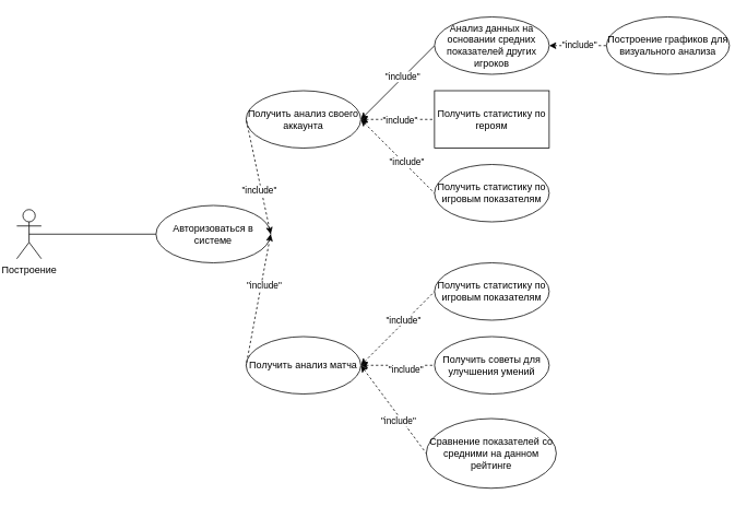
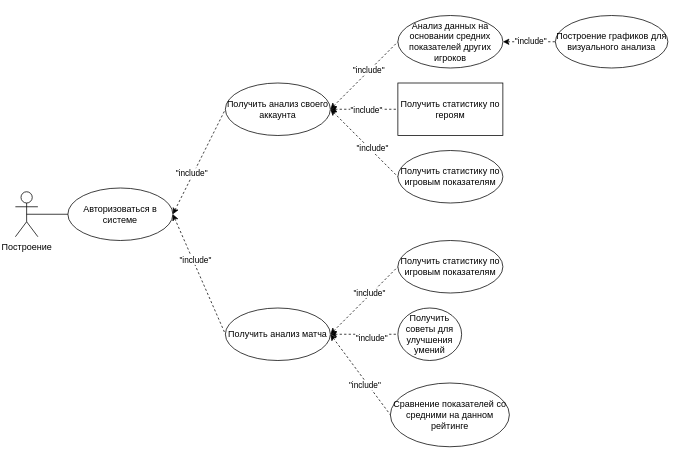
  <mxCell id="0" />
  <mxCell id="1" parent="0" />
  <mxCell id="2" value="Построение" style="shape=umlActor;verticalLabelPosition=bottom;verticalAlign=top;html=1;" parent="1" vertex="1"><mxGeometry y="255" width="30" height="60" as="geometry" x="20" /></mxCell>
- <mxCell id="3" value="Авторизоваться в системе" style="ellipse;whiteSpace=wrap;html=1;" parent="1" vertex="1"><mxGeometry x="190" y="250" width="140" height="70" as="geometry" /></mxCell>
+ <mxCell id="3" value="Авторизоваться в системе" style="ellipse;whiteSpace=wrap;html=1;" parent="1" vertex="1"><mxGeometry x="90" y="250" width="140" height="70" as="geometry" /></mxCell>
  <mxCell id="4" value="Получить анализ своего аккаунта" style="ellipse;whiteSpace=wrap;html=1;" parent="1" vertex="1"><mxGeometry x="300" y="110" width="140" height="70" as="geometry" /></mxCell>
  <mxCell id="5" value="" style="endArrow=none;dashed=1;endFill=0;endSize=12;html=1;rounded=0;exitX=1;exitY=0.5;exitDx=0;exitDy=0;entryX=0;entryY=0.5;entryDx=0;entryDy=0;startArrow=classic;startFill=1;" parent="1" source="4" target="7" edge="1"><mxGeometry width="160" relative="1" as="geometry"><mxPoint x="530" y="220" as="sourcePoint" /><mxPoint x="530" y="130" as="targetPoint" /></mxGeometry></mxCell>
  <mxCell id="6" value="&quot;include&quot;" style="edgeLabel;html=1;align=center;verticalAlign=middle;resizable=0;points=[];" parent="5" vertex="1" connectable="0"><mxGeometry x="0.067" relative="1" as="geometry"><mxPoint x="-1" as="offset" /></mxGeometry></mxCell>
  <mxCell id="7" value="Получить статистику по героям" style="whiteSpace=wrap;html=1;rounded=0;" parent="1" vertex="1"><mxGeometry x="530" y="110" width="140" height="70" as="geometry" /></mxCell>
  <mxCell id="8" value="" style="endArrow=none;dashed=1;endFill=0;endSize=12;html=1;rounded=0;exitX=1;exitY=0.5;exitDx=0;exitDy=0;entryX=0;entryY=0.5;entryDx=0;entryDy=0;startArrow=classic;startFill=1;" parent="1" source="4" target="10" edge="1"><mxGeometry width="160" relative="1" as="geometry"><mxPoint x="470" y="185" as="sourcePoint" /><mxPoint x="540" y="140" as="targetPoint" /></mxGeometry></mxCell>
  <mxCell id="9" value="&quot;include&quot;" style="edgeLabel;html=1;align=center;verticalAlign=middle;resizable=0;points=[];" parent="8" vertex="1" connectable="0"><mxGeometry x="0.2" y="3" relative="1" as="geometry"><mxPoint as="offset" /></mxGeometry></mxCell>
  <mxCell id="10" value="Получить статистику по игровым показателям" style="ellipse;whiteSpace=wrap;html=1;" parent="1" vertex="1"><mxGeometry x="530" y="200" width="140" height="70" as="geometry" /></mxCell>
- <mxCell id="11" value="" style="endArrow=none;dashed=0;endFill=0;endSize=12;html=1;rounded=0;exitX=1;exitY=0.5;exitDx=0;exitDy=0;entryX=0;entryY=0.5;entryDx=0;entryDy=0;startArrow=classic;startFill=1;" parent="1" source="4" target="13" edge="1"><mxGeometry width="160" relative="1" as="geometry"><mxPoint x="460" y="230" as="sourcePoint" /><mxPoint x="540" y="20" as="targetPoint" /></mxGeometry></mxCell>
+ <mxCell id="11" value="" style="endArrow=none;dashed=1;endFill=0;endSize=12;html=1;rounded=0;exitX=1;exitY=0.5;exitDx=0;exitDy=0;entryX=0;entryY=0.5;entryDx=0;entryDy=0;startArrow=classic;startFill=1;" parent="1" source="4" target="13" edge="1"><mxGeometry width="160" relative="1" as="geometry"><mxPoint x="460" y="230" as="sourcePoint" /><mxPoint x="540" y="20" as="targetPoint" /></mxGeometry></mxCell>
  <mxCell id="12" value="&quot;include&quot;" style="edgeLabel;html=1;align=center;verticalAlign=middle;resizable=0;points=[];" parent="11" vertex="1" connectable="0"><mxGeometry x="0.144" y="1" relative="1" as="geometry"><mxPoint as="offset" /></mxGeometry></mxCell>
  <mxCell id="13" value="Анализ данных на основании средних показателей других игроков" style="ellipse;whiteSpace=wrap;html=1;" parent="1" vertex="1"><mxGeometry x="530" y="20" width="140" height="70" as="geometry" /></mxCell>
  <mxCell id="14" value="" style="endArrow=none;dashed=1;endFill=0;endSize=12;html=1;rounded=0;exitX=1;exitY=0.5;exitDx=0;exitDy=0;entryX=0;entryY=0.5;entryDx=0;entryDy=0;startArrow=classic;startFill=1;" parent="1" source="13" target="16" edge="1"><mxGeometry width="160" relative="1" as="geometry"><mxPoint x="670" y="50" as="sourcePoint" /><mxPoint x="730" y="55" as="targetPoint" /></mxGeometry></mxCell>
  <mxCell id="15" value="&quot;include&quot;" style="edgeLabel;html=1;align=center;verticalAlign=middle;resizable=0;points=[];" parent="14" vertex="1" connectable="0"><mxGeometry x="0.033" y="1" relative="1" as="geometry"><mxPoint as="offset" /></mxGeometry></mxCell>
  <mxCell id="16" value="Построение графиков для визуального анализа" style="ellipse;whiteSpace=wrap;html=1;" parent="1" vertex="1"><mxGeometry x="740" y="20" width="150" height="70" as="geometry" /></mxCell>
  <mxCell id="17" value="" style="endArrow=none;endFill=0;endSize=24;html=1;rounded=0;entryX=0;entryY=0.5;entryDx=0;entryDy=0;exitX=0.5;exitY=0.5;exitDx=0;exitDy=0;exitPerimeter=0;" parent="1" source="2" target="3" edge="1"><mxGeometry width="160" relative="1" as="geometry"><mxPoint x="60" y="285" as="sourcePoint" /><mxPoint x="80" y="395" as="targetPoint" /></mxGeometry></mxCell>
  <mxCell id="18" value="" style="endArrow=none;dashed=1;endFill=0;endSize=12;html=1;rounded=0;exitX=1;exitY=0.5;exitDx=0;exitDy=0;entryX=0;entryY=0.5;entryDx=0;entryDy=0;startArrow=classic;startFill=1;" parent="1" source="3" target="4" edge="1"><mxGeometry width="160" relative="1" as="geometry"><mxPoint x="480" y="225" as="sourcePoint" /><mxPoint x="550" y="65" as="targetPoint" /></mxGeometry></mxCell>
  <mxCell id="19" value="&quot;include&quot;" style="edgeLabel;html=1;align=center;verticalAlign=middle;resizable=0;points=[];" parent="18" vertex="1" connectable="0"><mxGeometry x="-0.229" y="3" relative="1" as="geometry"><mxPoint as="offset" /></mxGeometry></mxCell>
  <mxCell id="20" value="Получить анализ матча" style="ellipse;whiteSpace=wrap;html=1;" vertex="1" parent="1"><mxGeometry x="300" y="410" width="140" height="70" as="geometry" /></mxCell>
  <mxCell id="21" value="" style="endArrow=none;dashed=1;endFill=0;endSize=12;html=1;rounded=0;exitX=1;exitY=0.5;exitDx=0;exitDy=0;entryX=0;entryY=0.5;entryDx=0;entryDy=0;startArrow=classic;startFill=1;" edge="1" parent="1" source="3" target="20"><mxGeometry width="160" relative="1" as="geometry"><mxPoint x="240" y="380" as="sourcePoint" /><mxPoint x="310" y="380" as="targetPoint" /></mxGeometry></mxCell>
  <mxCell id="22" value="&quot;include&quot;" style="edgeLabel;html=1;align=center;verticalAlign=middle;resizable=0;points=[];" vertex="1" connectable="0" parent="21"><mxGeometry x="-0.229" y="3" relative="1" as="geometry"><mxPoint as="offset" /></mxGeometry></mxCell>
  <mxCell id="23" value="" style="endArrow=none;dashed=1;endFill=0;endSize=12;html=1;rounded=0;exitX=1;exitY=0.5;exitDx=0;exitDy=0;entryX=0;entryY=0.5;entryDx=0;entryDy=0;startArrow=classic;startFill=1;" edge="1" parent="1" target="25" source="20"><mxGeometry width="160" relative="1" as="geometry"><mxPoint x="434" y="305" as="sourcePoint" /><mxPoint x="534" y="350" as="targetPoint" /></mxGeometry></mxCell>
  <mxCell id="24" value="&quot;include&quot;" style="edgeLabel;html=1;align=center;verticalAlign=middle;resizable=0;points=[];" vertex="1" connectable="0" parent="23"><mxGeometry x="0.205" y="-4" relative="1" as="geometry"><mxPoint as="offset" /></mxGeometry></mxCell>
- <mxCell id="25" value="Получить советы для улучшения умений" style="ellipse;whiteSpace=wrap;html=1;" vertex="1" parent="1"><mxGeometry x="530" y="410" width="140" height="70" as="geometry" /></mxCell>
+ <mxCell id="25" value="Получить советы для улучшения умений" style="ellipse;whiteSpace=wrap;html=1;" vertex="1" parent="1"><mxGeometry x="530" y="410" width="85" height="70" as="geometry" /></mxCell>
  <mxCell id="26" value="Получить статистику по игровым показателям" style="ellipse;whiteSpace=wrap;html=1;" vertex="1" parent="1"><mxGeometry x="530" y="320" width="140" height="70" as="geometry" /></mxCell>
  <mxCell id="27" value="" style="endArrow=none;dashed=1;endFill=0;endSize=12;html=1;rounded=0;exitX=1;exitY=0.5;exitDx=0;exitDy=0;entryX=0;entryY=0.5;entryDx=0;entryDy=0;startArrow=classic;startFill=1;" edge="1" parent="1" source="20" target="26"><mxGeometry width="160" relative="1" as="geometry"><mxPoint x="450" y="360" as="sourcePoint" /><mxPoint x="540" y="380" as="targetPoint" /></mxGeometry></mxCell>
  <mxCell id="28" value="&quot;include&quot;" style="edgeLabel;html=1;align=center;verticalAlign=middle;resizable=0;points=[];" vertex="1" connectable="0" parent="27"><mxGeometry x="0.2" y="3" relative="1" as="geometry"><mxPoint as="offset" /></mxGeometry></mxCell>
  <mxCell id="29" value="" style="endArrow=none;dashed=1;endFill=0;endSize=12;html=1;rounded=0;exitX=1;exitY=0.5;exitDx=0;exitDy=0;entryX=0;entryY=0.5;entryDx=0;entryDy=0;startArrow=classic;startFill=1;" edge="1" parent="1" target="31" source="20"><mxGeometry width="160" relative="1" as="geometry"><mxPoint x="440" y="480" as="sourcePoint" /><mxPoint x="534" y="435" as="targetPoint" /></mxGeometry></mxCell>
  <mxCell id="30" value="&quot;include&quot;" style="edgeLabel;html=1;align=center;verticalAlign=middle;resizable=0;points=[];" vertex="1" connectable="0" parent="29"><mxGeometry x="0.205" y="-4" relative="1" as="geometry"><mxPoint as="offset" /></mxGeometry></mxCell>
  <mxCell id="31" value="Сравнение показателей со средними на данном рейтинге" style="ellipse;whiteSpace=wrap;html=1;" vertex="1" parent="1"><mxGeometry x="520" y="510" width="158.67" height="85" as="geometry" /></mxCell>
